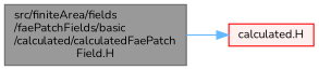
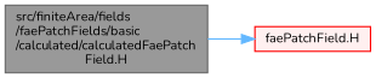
  digraph {
    rankdir=LR
    fontname=Nunito
    node [fontname=Nunito fontsize=10 shape=box style=filled]
    n1 [color=gray40 fillcolor=grey60 fontcolor=black height=0.2 label="src/finiteArea/fields\l/faePatchFields/basic\l/calculated/calculatedFaePatch\lField.H" width=0.4]
-   n2 [color=red fillcolor="#FFF0F0" height=0.2 label="calculated.H" width=0.4]
+   n2 [color=red fillcolor="#FFF0F0" height=0.2 label="faePatchField.H" width=0.4]
    n1 -> n2 [color=steelblue1 fontname=Nunito fontsize=10 labelfontname=Helvetica labelfontsize=10 style=solid]
  }
